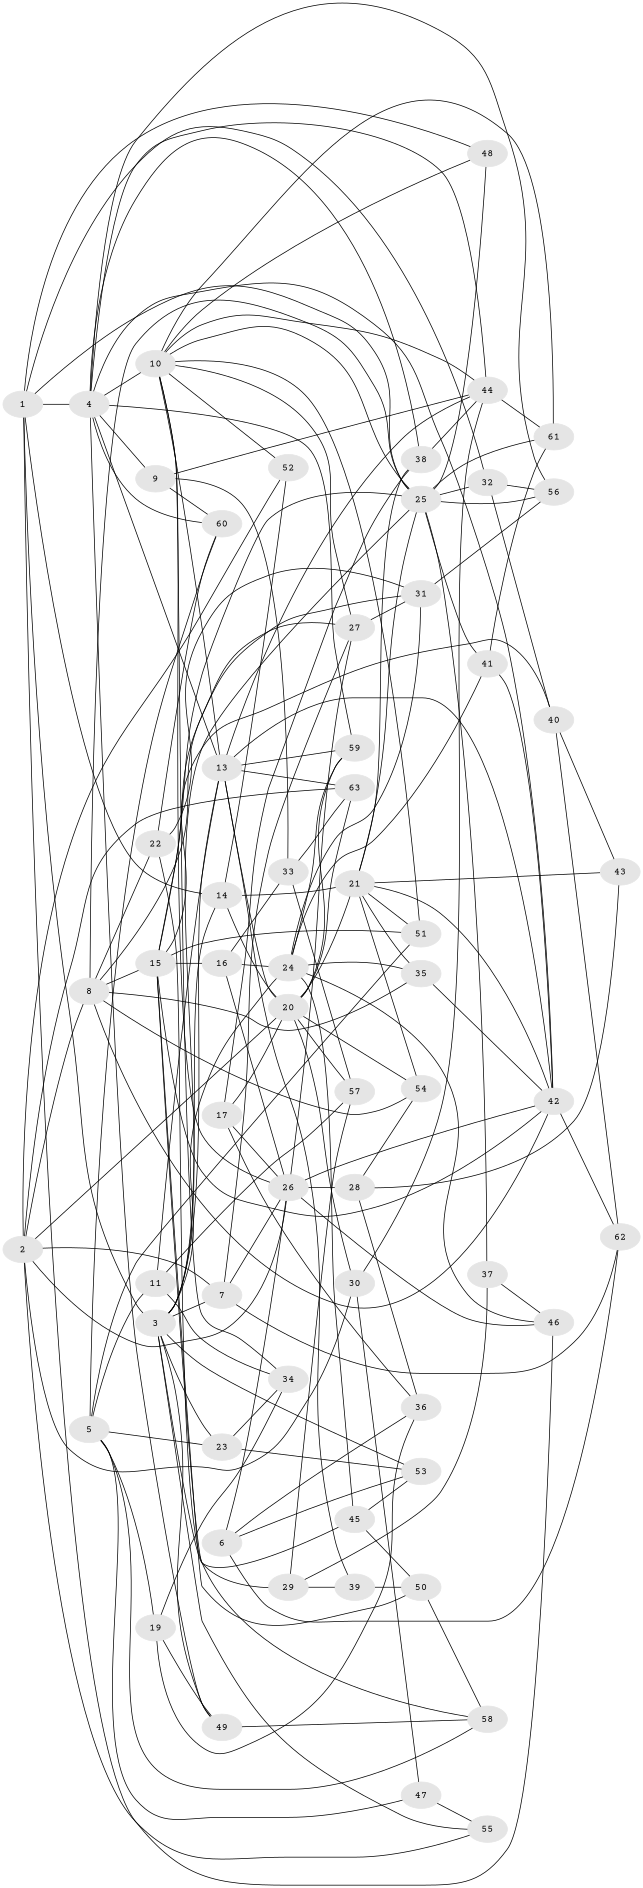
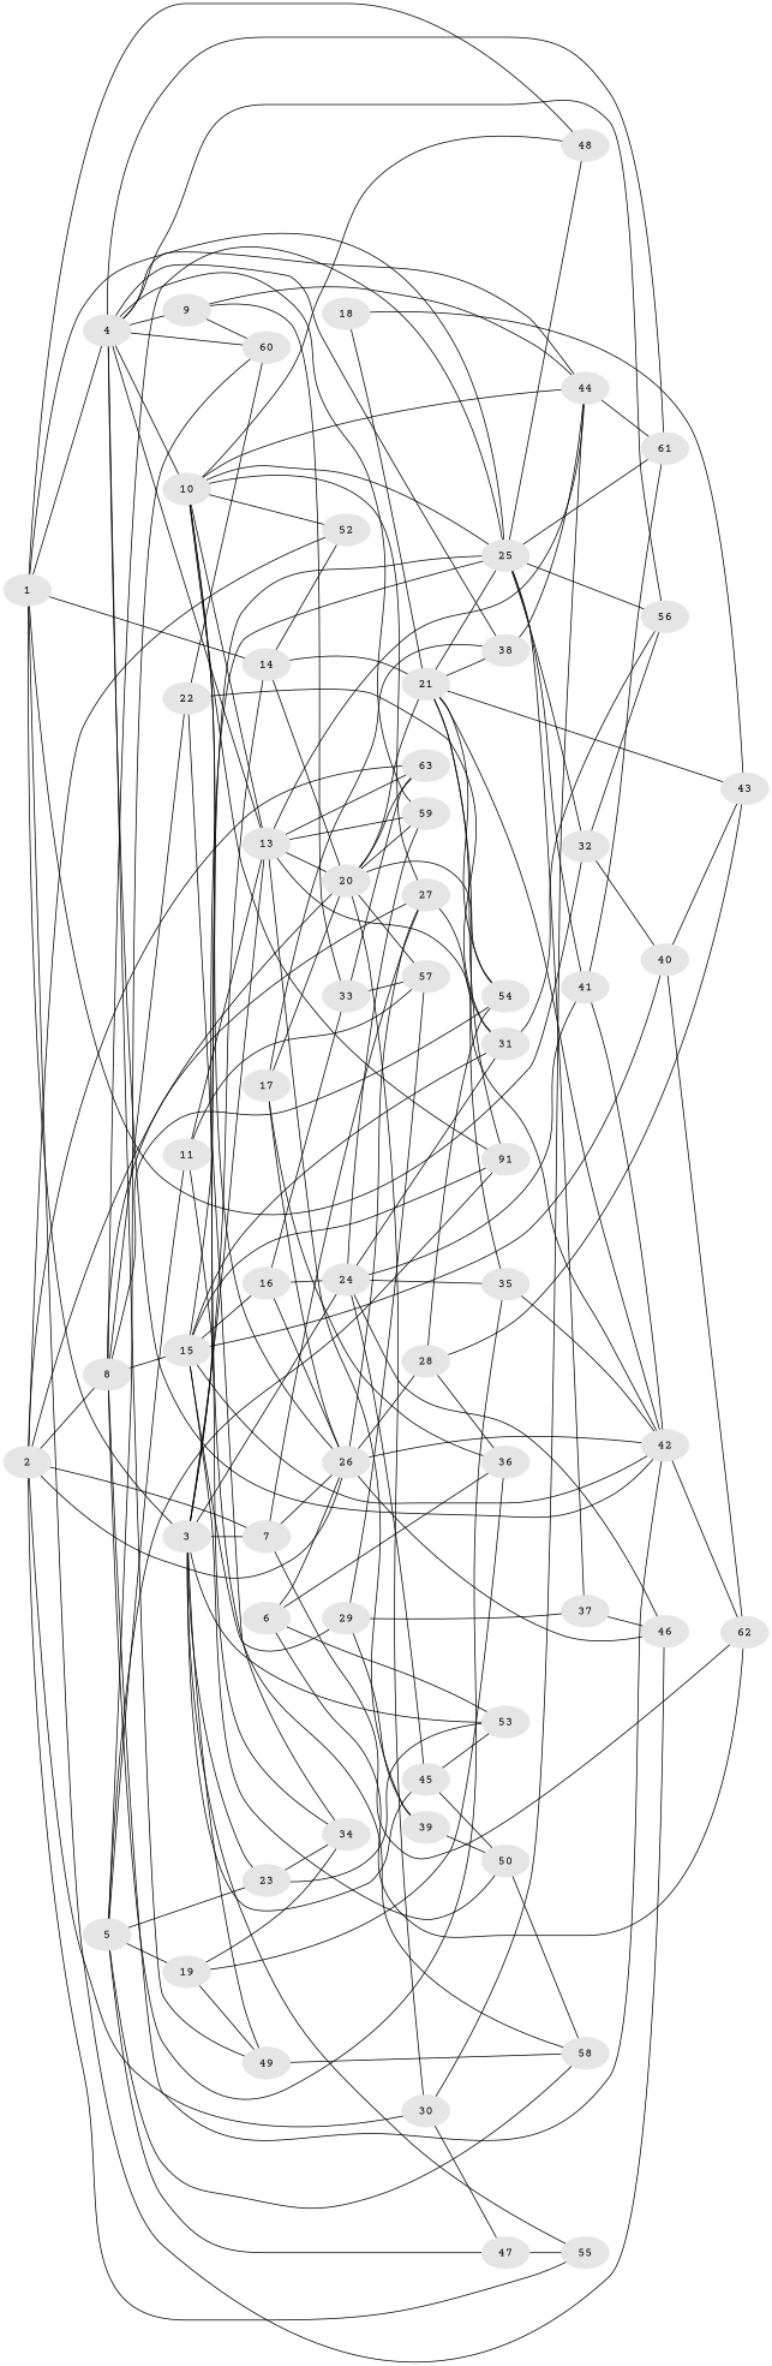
  graph {
    fontname="Courier Prime"
    rankdir=LR
    node [color=gray90 fontname="Courier Prime" style=filled]
    edge [fontname="Courier Prime" weight=1.0]
    1
    3
    4
    14
    25
    32
    46
    48
    7
    55
    13
    23
    24
    45
    49
    53
    9
    10
    38
    42
    44
    56
    59
    60
    20
    52
    21
    61
    41
    37
    40
    2
    8
    26
    30
    63
    62
    27
    15
    22
    35
    54
    57
    28
    47
    39
    34
    31
    50
    58
    33
-   51
+   51 [label=91]
    5
    11
    19
    36
    6
    16
    29
    43
    17
+   18
    1 -- 3
    1 -- 4
    1 -- 14
    1 -- 25
    1 -- 32
    1 -- 46
    1 -- 48
    3 -- 14 [weight=2.0]
    3 -- 25
    3 -- 7
    3 -- 55
    3 -- 13
    3 -- 23
    3 -- 24
    3 -- 45
    3 -- 49
    3 -- 53
    4 -- 13
    4 -- 49
    4 -- 9
    4 -- 10
    4 -- 38
    4 -- 42
    4 -- 44
    4 -- 56
    4 -- 59
    4 -- 60
    14 -- 20
    14 -- 52
    14 -- 21
    25 -- 32
    25 -- 48
    25 -- 56
    25 -- 61
    25 -- 41
    25 -- 37
    32 -- 56
    32 -- 40
    7 -- 26
    7 -- 62
    7 -- 27 [weight=2.0]
    13 -- 42
    13 -- 44
    13 -- 59
    13 -- 20
    13 -- 63
    13 -- 39
    23 -- 53
    23 -- 34
    24 -- 46
    24 -- 45
    24 -- 59
    24 -- 41
    24 -- 35 [weight=2.0]
    24 -- 31
    45 -- 53
    45 -- 50
    49 -- 58
    9 -- 44
    9 -- 60
    9 -- 33
    10 -- 25
    10 -- 48
    10 -- 13
    10 -- 44 [weight=2.0]
    10 -- 52
-   10 -- 61
+   4 -- 61
    10 -- 26
    10 -- 27
    10 -- 34
    10 -- 51
    38 -- 44
    42 -- 62
    44 -- 61
    20 -- 59
    20 -- 21
    20 -- 30
    20 -- 63
    20 -- 54
    20 -- 57
    21 -- 25
    21 -- 38
    21 -- 42
    21 -- 35
    21 -- 54
    21 -- 51
    21 -- 43
    41 -- 42
    41 -- 61
    37 -- 46
    40 -- 62
    40 -- 43
    2 -- 7 [weight=3.0]
    2 -- 55
    2 -- 20
    2 -- 52
    2 -- 8 [weight=2.0]
    2 -- 26 [weight=2.0]
    2 -- 30
    2 -- 63
    8 -- 25
    8 -- 42
    8 -- 27
    8 -- 15
    8 -- 22
    8 -- 35 [weight=2.0]
    8 -- 54
    26 -- 46
    26 -- 42
    26 -- 27
    26 -- 28
    30 -- 44
    30 -- 47
    27 -- 31
    15 -- 25
    15 -- 42 [weight=2.0]
    15 -- 40
    15 -- 31
    15 -- 50
    15 -- 51
    15 -- 16
    15 -- 29
    22 -- 60
    22 -- 31
    22 -- 58
    35 -- 42
    28 -- 54
    28 -- 36
    28 -- 43
    47 -- 55
    39 -- 50
    31 -- 56
    50 -- 58
    33 -- 63
    33 -- 57
    5 -- 23
    5 -- 60
    5 -- 47 [weight=2.0]
    5 -- 58
    5 -- 51
    5 -- 11
    5 -- 19
    11 -- 13
    11 -- 57
    11 -- 34
    19 -- 49
    19 -- 34
    19 -- 36
    6 -- 53
    6 -- 26
    6 -- 62
    6 -- 36
    16 -- 24
    16 -- 26
    16 -- 33
    29 -- 37
    29 -- 57
    29 -- 39
    17 -- 38
    17 -- 20
    17 -- 26
    17 -- 36
+   18 -- 21
+   18 -- 43
  }
